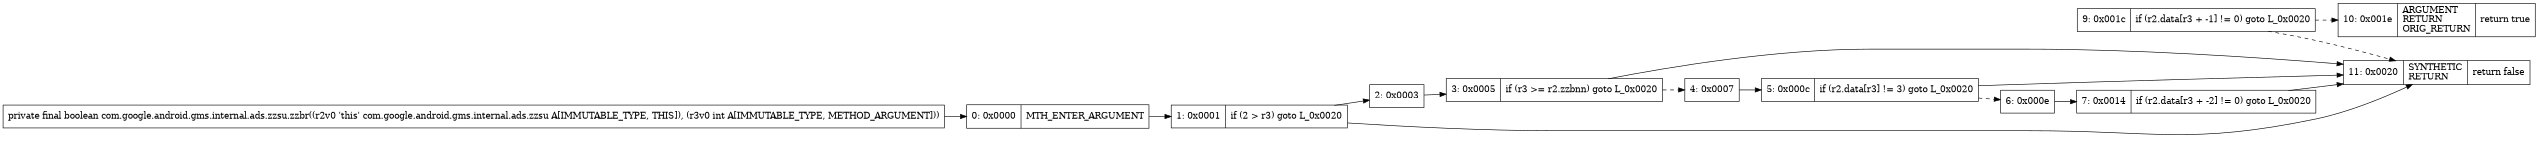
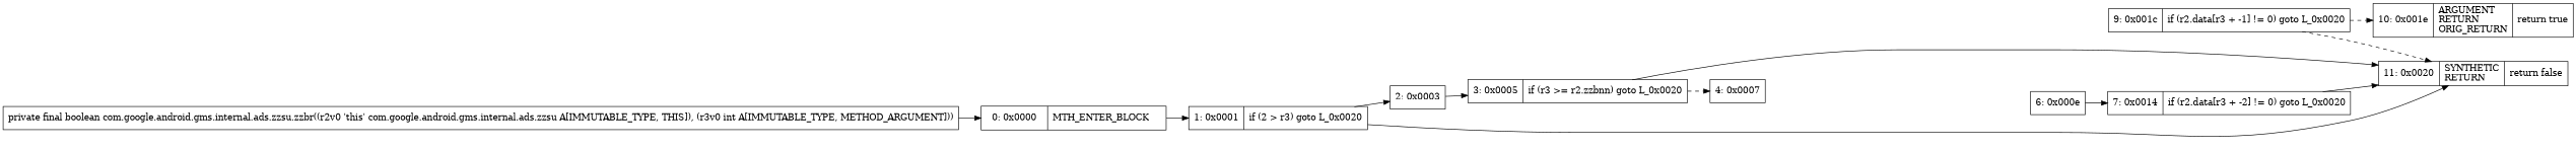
  digraph {
    rankdir=LR
    node [shape=record]
-   n1 [label="{0\:\ 0x0000|MTH_ENTER_ARGUMENT\l}"]
+   n1 [label="{0\:\ 0x0000|MTH_ENTER_BLOCK\l}"]
    n2 [label="{1\:\ 0x0001|if (2 \> r3) goto L_0x0020\l}"]
    n3 [label="{2\:\ 0x0003}"]
    n4 [label="{11\:\ 0x0020|SYNTHETIC\lRETURN\l|return false\l}"]
    n5 [label="{3\:\ 0x0005|if (r3 \>= r2.zzbnn) goto L_0x0020\l}"]
    n6 [label="{4\:\ 0x0007}"]
-   n7 [label="{5\:\ 0x000c|if (r2.data[r3] != 3) goto L_0x0020\l}"]
    n8 [label="{6\:\ 0x000e}"]
    n9 [label="{7\:\ 0x0014|if (r2.data[r3 + \-2] != 0) goto L_0x0020\l}"]
    n10 [label="{9\:\ 0x001c|if (r2.data[r3 + \-1] != 0) goto L_0x0020\l}"]
    n11 [label="{10\:\ 0x001e|ARGUMENT\lRETURN\lORIG_RETURN\l|return true\l}"]
    n12 [label="{private final boolean com.google.android.gms.internal.ads.zzsu.zzbr((r2v0 'this' com.google.android.gms.internal.ads.zzsu A[IMMUTABLE_TYPE, THIS]), (r3v0 int A[IMMUTABLE_TYPE, METHOD_ARGUMENT])) }"]
    n1 -> n2
    n2 -> n3 [style=solid]
    n2 -> n4
    n3 -> n5
    n5 -> n4
    n5 -> n6 [style=dashed]
-   n6 -> n7
-   n7 -> n4
-   n7 -> n8 [style=dashed]
    n8 -> n9
    n9 -> n4
    n10 -> n4 [style=dashed]
    n10 -> n11 [style=dashed]
    n12 -> n1
  }
